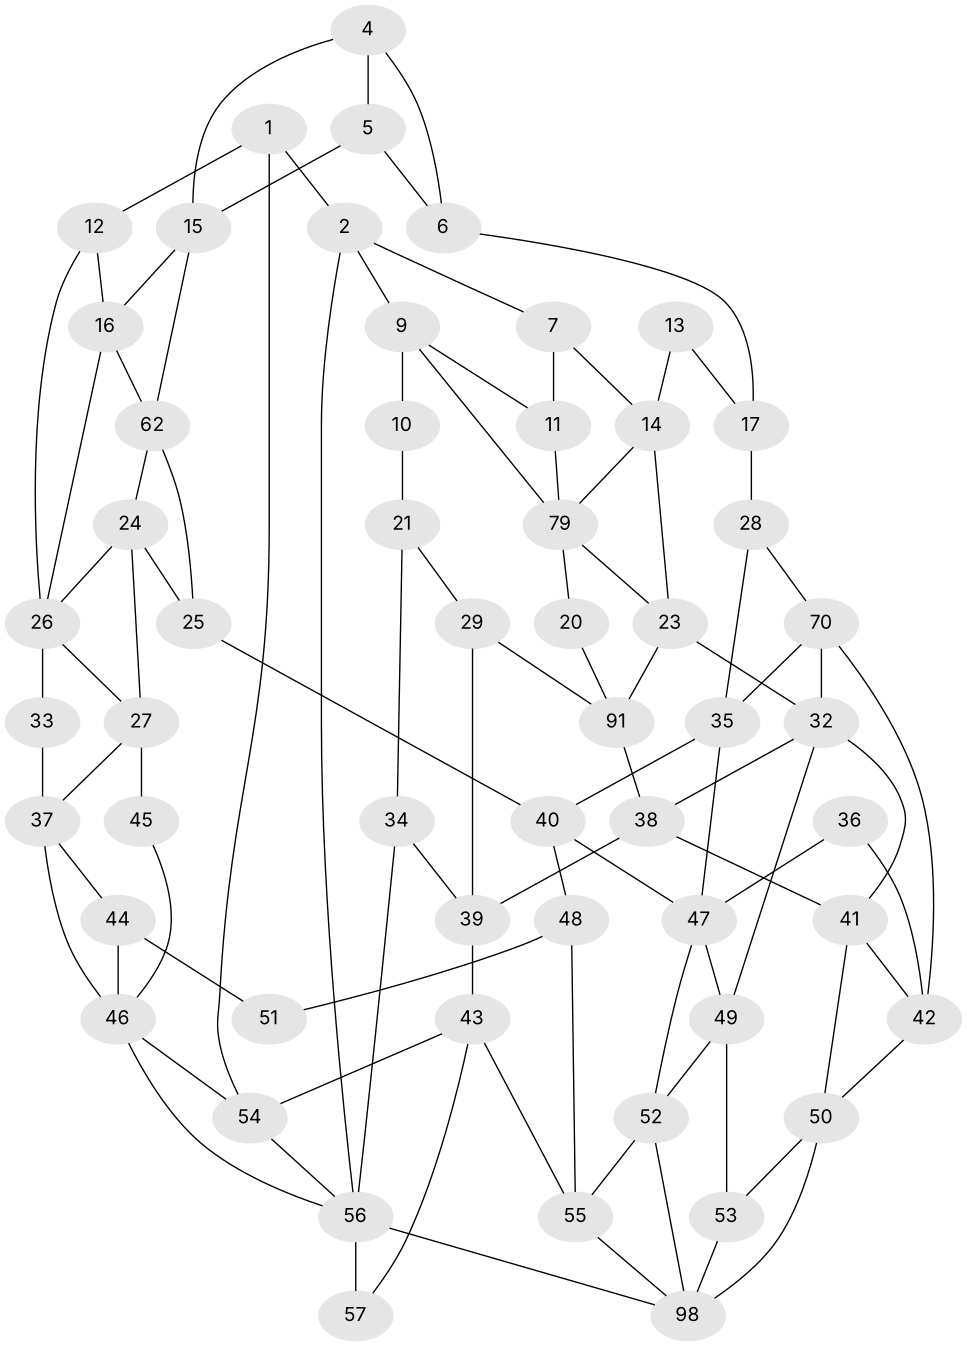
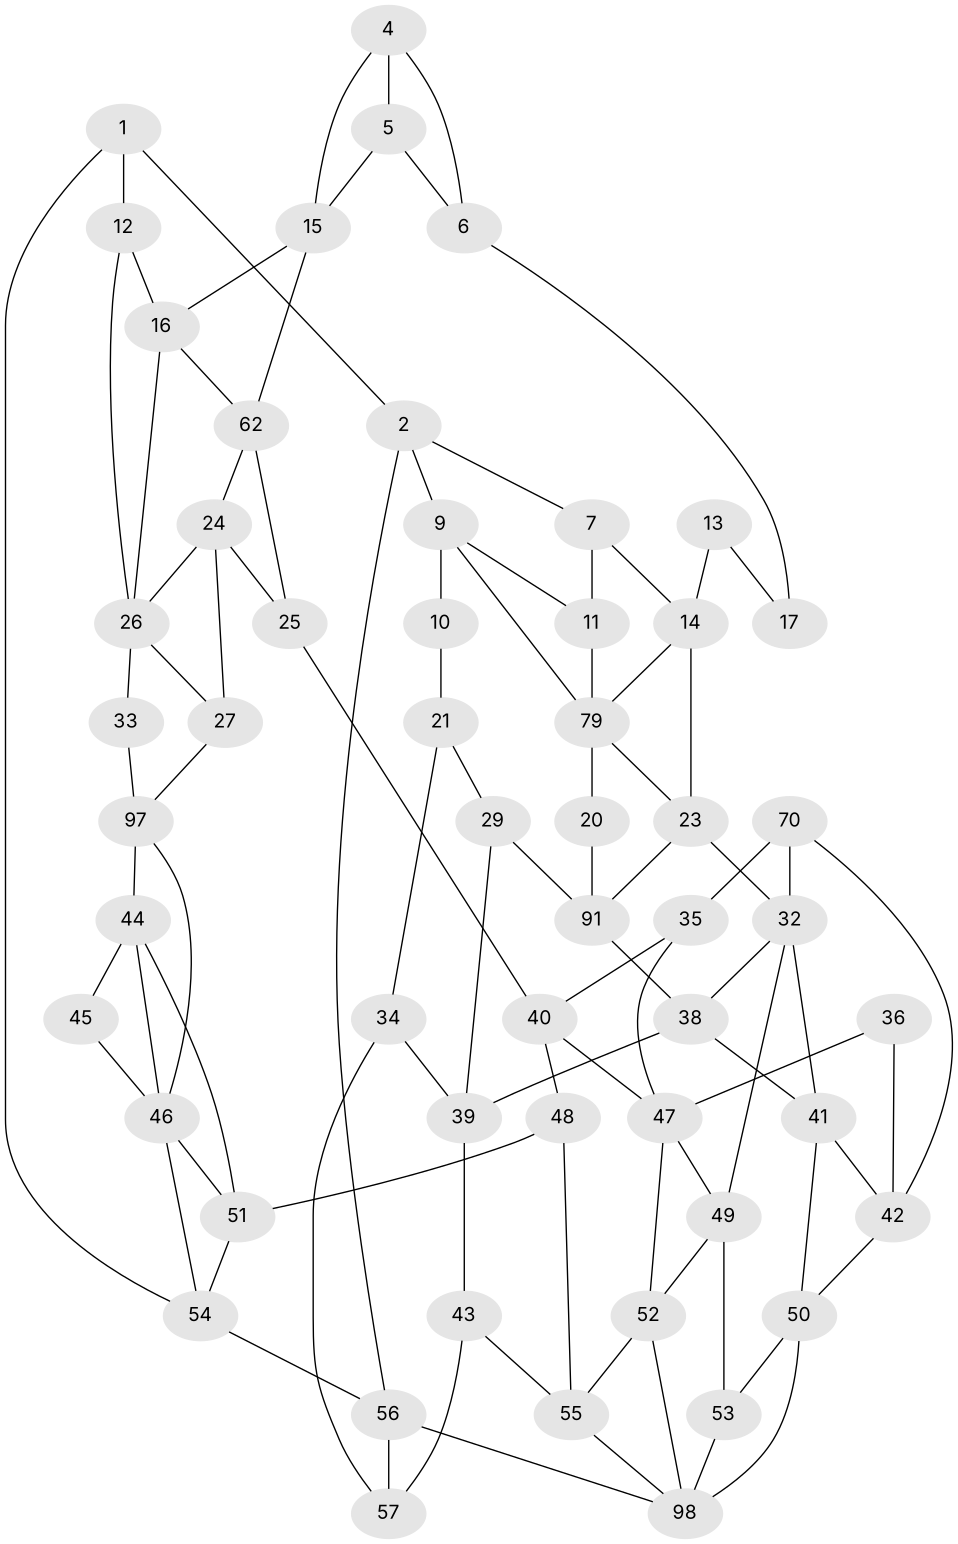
  graph {
    fontname=Inter
    node [color=gray90 fontname=Inter style=filled]
    edge [fontname=Inter weight=1.0]
    1
    2
    12
    54
    7
    9
    56
    16
    26
    11
    14
    10
    n13 [label=79]
    57
    n15 [label=98]
    6
    17
-   28
    4
    5
    15
    n22 [label=62]
    23
    21
    20
    29
    34
    27
    33
    13
    n31 [label=91]
    32
    24
    25
    n35 [label=70]
    35
    38
    39
    40
    41
    49
-   37
+   37 [label=97]
    47
    48
    44
    46
    42
    43
    50
    52
    36
    45
    51
    55
    53
    1 -- 2
    1 -- 12
    1 -- 54
    2 -- 7
    2 -- 9
    2 -- 56
    12 -- 16
    12 -- 26
    54 -- 56
    7 -- 11
    7 -- 14
    9 -- 11
    9 -- 10 [weight=2.0]
    9 -- n13
    56 -- 57 [weight=2.0]
    56 -- n15
    16 -- 26
    16 -- n22
    26 -- 27
    26 -- 33 [weight=2.0]
    11 -- n13 [weight=2.0]
    14 -- n13
    14 -- 23
    10 -- 21
    n13 -- 23
    n13 -- 20
    6 -- 17
-   17 -- 28
-   28 -- n35
-   28 -- 35
    4 -- 6
    4 -- 5
    4 -- 15
    5 -- 6
    5 -- 15
    15 -- 16
    15 -- n22
    n22 -- 24
    n22 -- 25
    23 -- n31
    23 -- 32
    21 -- 29
    21 -- 34
    20 -- n31
    29 -- n31
    29 -- 39 [weight=2.0]
-   34 -- 56
+   34 -- 57
    34 -- 39
    27 -- 37
    33 -- 37
    13 -- 14
    13 -- 17 [weight=2.0]
    n31 -- 38
    32 -- 38
    32 -- 41
    32 -- 49
    24 -- 26
    24 -- 27
    24 -- 25
    25 -- 40
    n35 -- 32
    n35 -- 35
    n35 -- 42
    35 -- 40
    35 -- 47
    38 -- 39
    38 -- 41
    39 -- 43 [weight=2.0]
    40 -- 47
    40 -- 48
    41 -- 42
    41 -- 50
    49 -- 52
    49 -- 53
    37 -- 44
    37 -- 46
    47 -- 49
    47 -- 52
    48 -- 51 [weight=2.0]
    48 -- 55
    44 -- 46
-   27 -- 45 [weight=2.0]
+   44 -- 45 [weight=2.0]
    44 -- 51
    46 -- 54
-   46 -- 56
+   46 -- 51
    42 -- 50
    43 -- 57
    43 -- 55
    50 -- n15
    50 -- 53
    52 -- n15
    52 -- 55
    36 -- 47 [weight=2.0]
    36 -- 42
    45 -- 46
-   43 -- 54
+   51 -- 54
    55 -- n15
    53 -- n15 [weight=2.0]
  }
